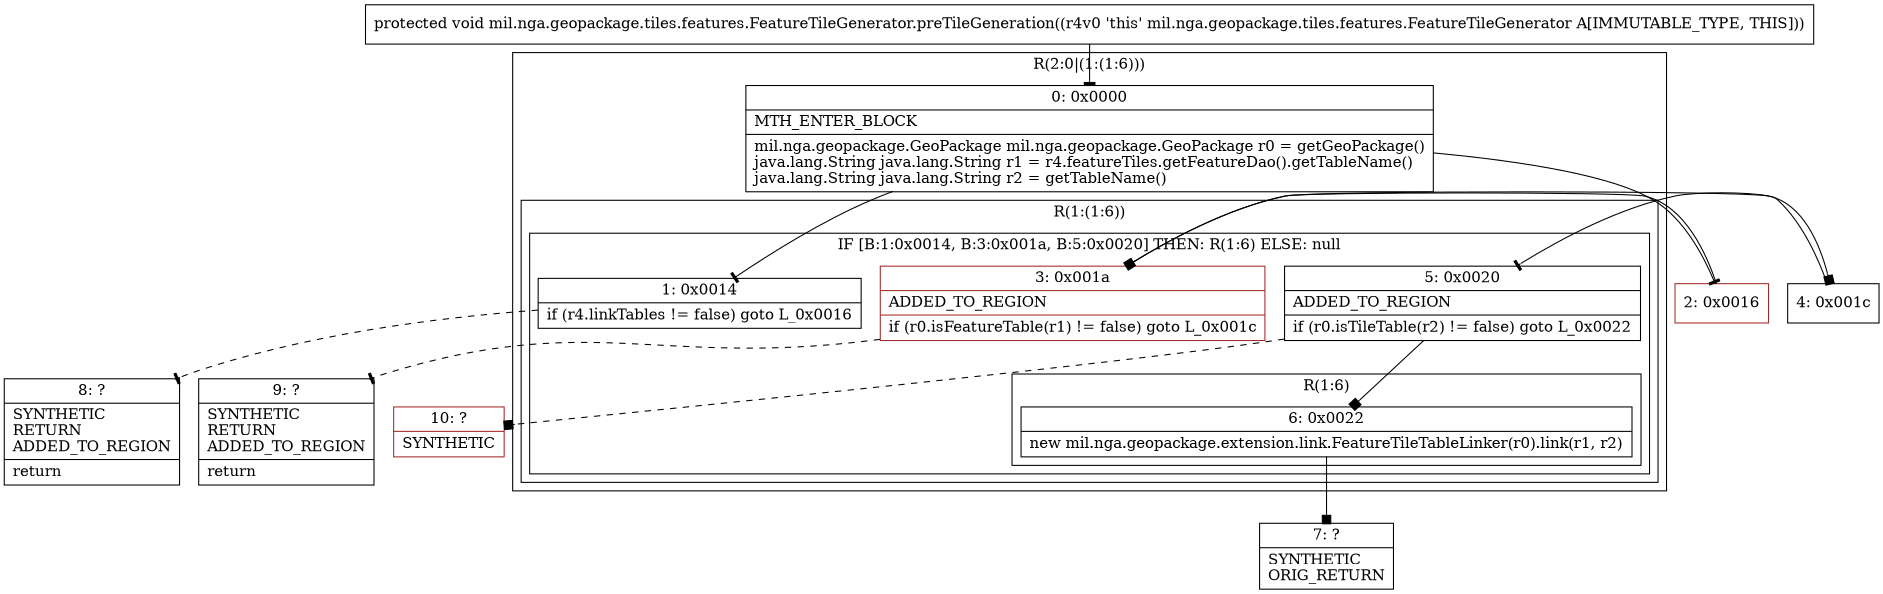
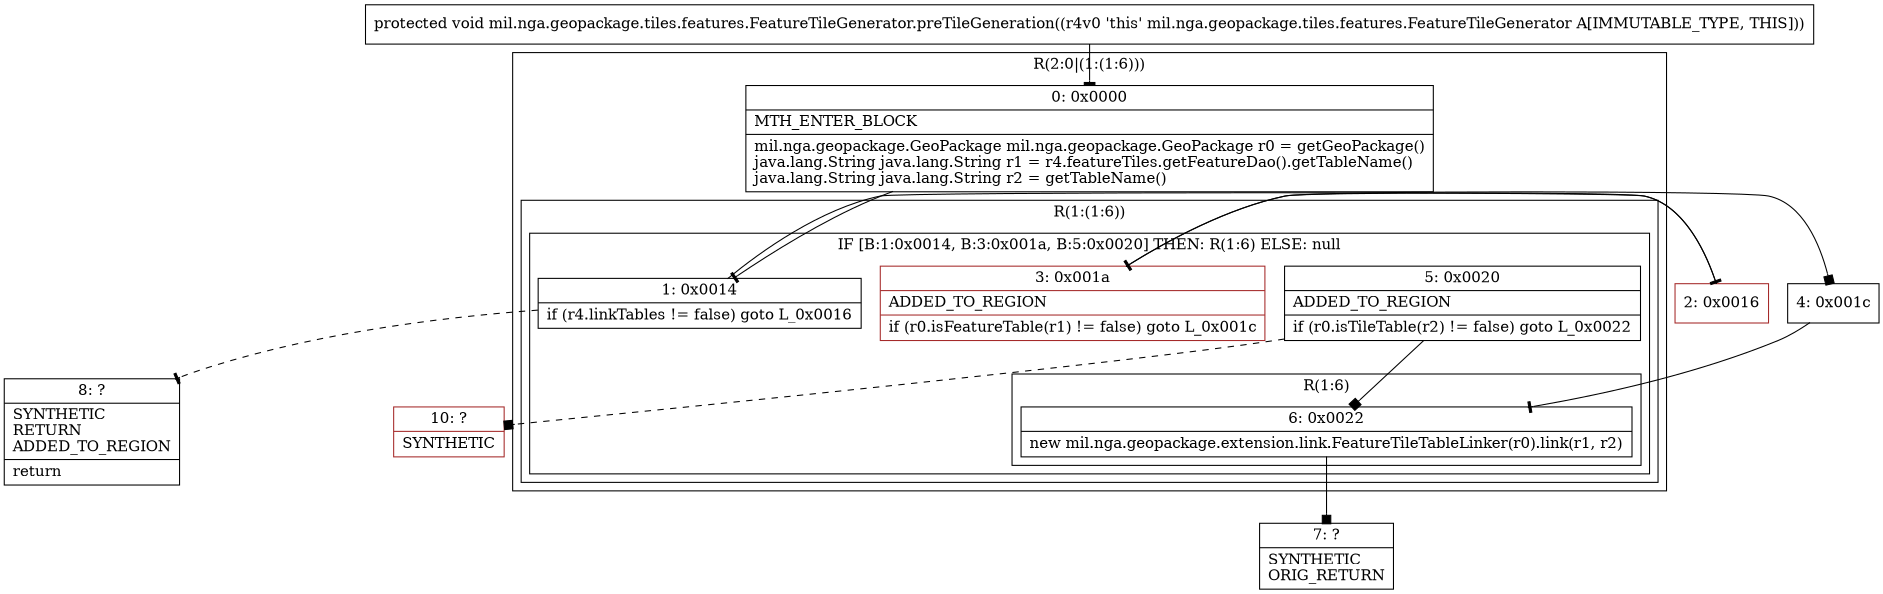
  digraph {
    node [color=black shape=record]
    edge [arrowhead=tee]
    n1 [label="{6\:\ 0x0022|new mil.nga.geopackage.extension.link.FeatureTileTableLinker(r0).link(r1, r2)\l}"]
    n2 [label="{1\:\ 0x0014|if (r4.linkTables != false) goto L_0x0016\l}"]
    n3 [color=brown label="{3\:\ 0x001a|ADDED_TO_REGION\l|if (r0.isFeatureTable(r1) != false) goto L_0x001c\l}"]
    n4 [label="{5\:\ 0x0020|ADDED_TO_REGION\l|if (r0.isTileTable(r2) != false) goto L_0x0022\l}"]
    n5 [label="{0\:\ 0x0000|MTH_ENTER_BLOCK\l|mil.nga.geopackage.GeoPackage mil.nga.geopackage.GeoPackage r0 = getGeoPackage()\ljava.lang.String java.lang.String r1 = r4.featureTiles.getFeatureDao().getTableName()\ljava.lang.String java.lang.String r2 = getTableName()\l}"]
    n6 [label="{7\:\ ?|SYNTHETIC\lORIG_RETURN\l}"]
    n7 [color=brown label="{2\:\ 0x0016}"]
    n8 [label="{8\:\ ?|SYNTHETIC\lRETURN\lADDED_TO_REGION\l|return\l}"]
    n9 [label="{4\:\ 0x001c}"]
-   n10 [label="{9\:\ ?|SYNTHETIC\lRETURN\lADDED_TO_REGION\l|return\l}"]
    n11 [color=brown label="{10\:\ ?|SYNTHETIC\l}"]
    n12 [label="{protected void mil.nga.geopackage.tiles.features.FeatureTileGenerator.preTileGeneration((r4v0 'this' mil.nga.geopackage.tiles.features.FeatureTileGenerator A[IMMUTABLE_TYPE, THIS])) }"]
    subgraph cluster_1 {
      label="R(2:0|(1:(1:6)))"
      n5
      subgraph cluster_2 {
        label="R(1:(1:6))"
        subgraph cluster_3 {
          label="IF [B:1:0x0014, B:3:0x001a, B:5:0x0020] THEN: R(1:6) ELSE: null"
          n2
          n3
          n4
          subgraph cluster_4 {
            label="R(1:6)"
            n1
          }
        }
      }
    }
    n1 -> n6 [arrowhead=box]
-   n5 -> n7
+   n2 -> n7
    n2 -> n8 [style=dashed]
    n3 -> n9 [arrowhead=box]
-   n3 -> n10 [style=dashed]
    n4 -> n1 [arrowhead=box]
    n4 -> n11 [arrowhead=box style=dashed]
    n5 -> n2
-   n7 -> n3 [arrowhead=box]
-   n9 -> n4
+   n7 -> n3
+   n9 -> n1
    n12 -> n5
  }
